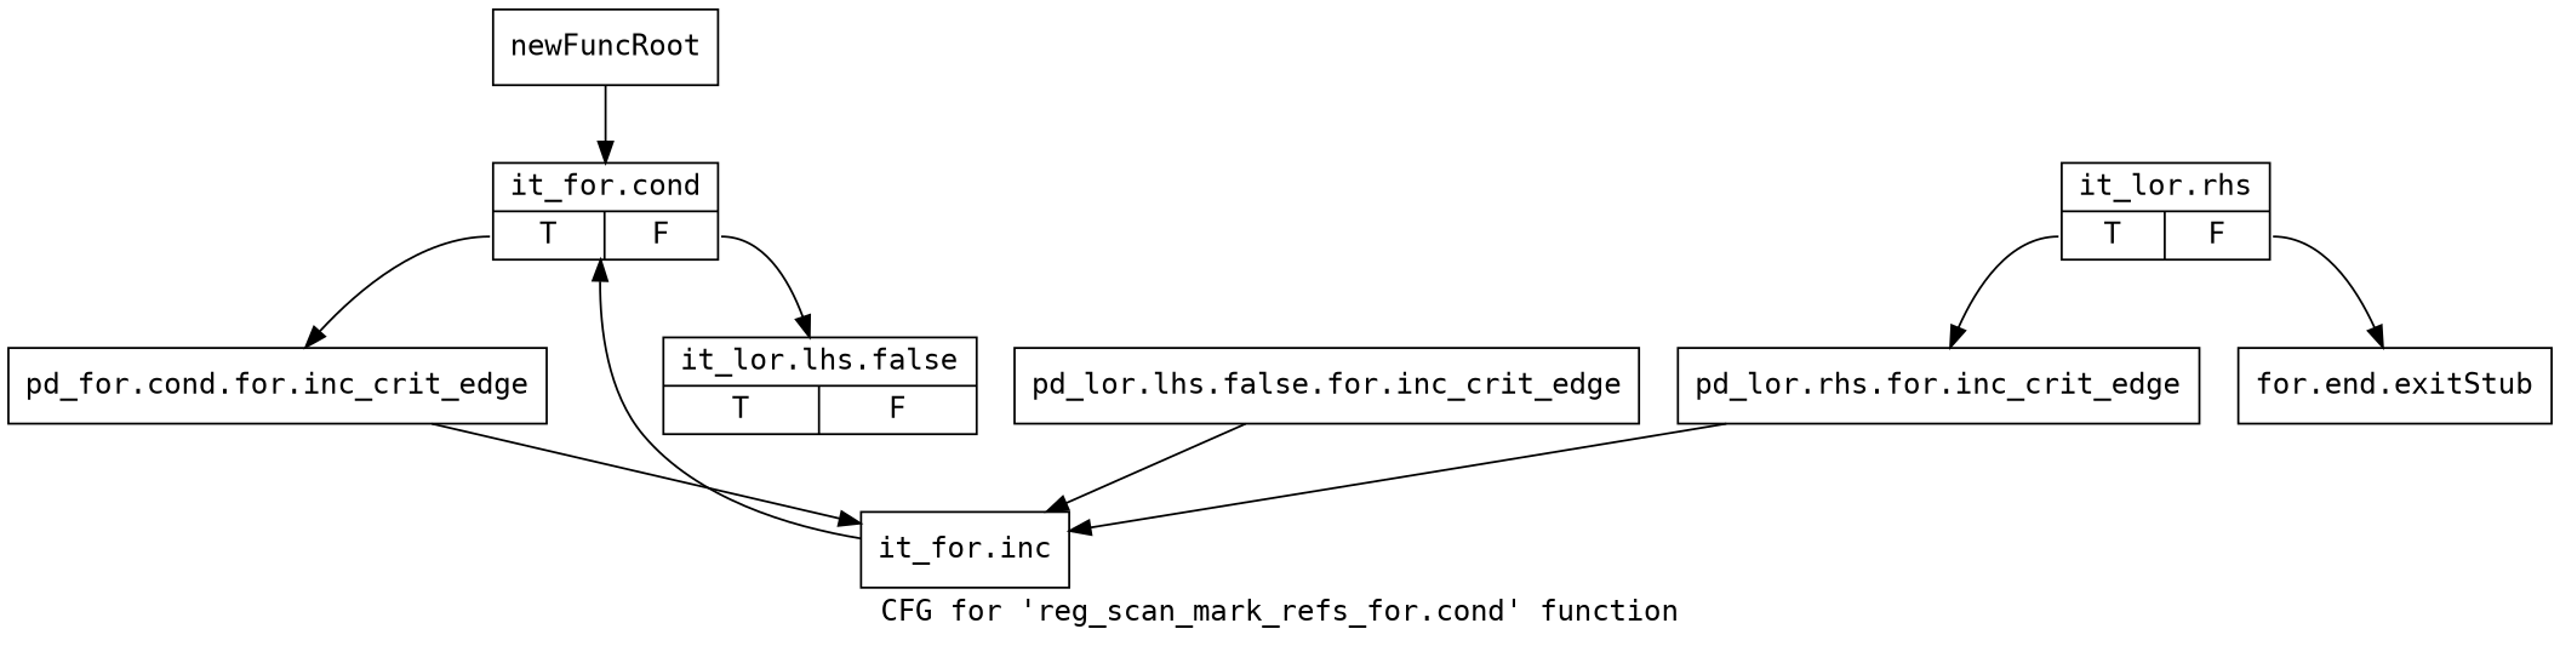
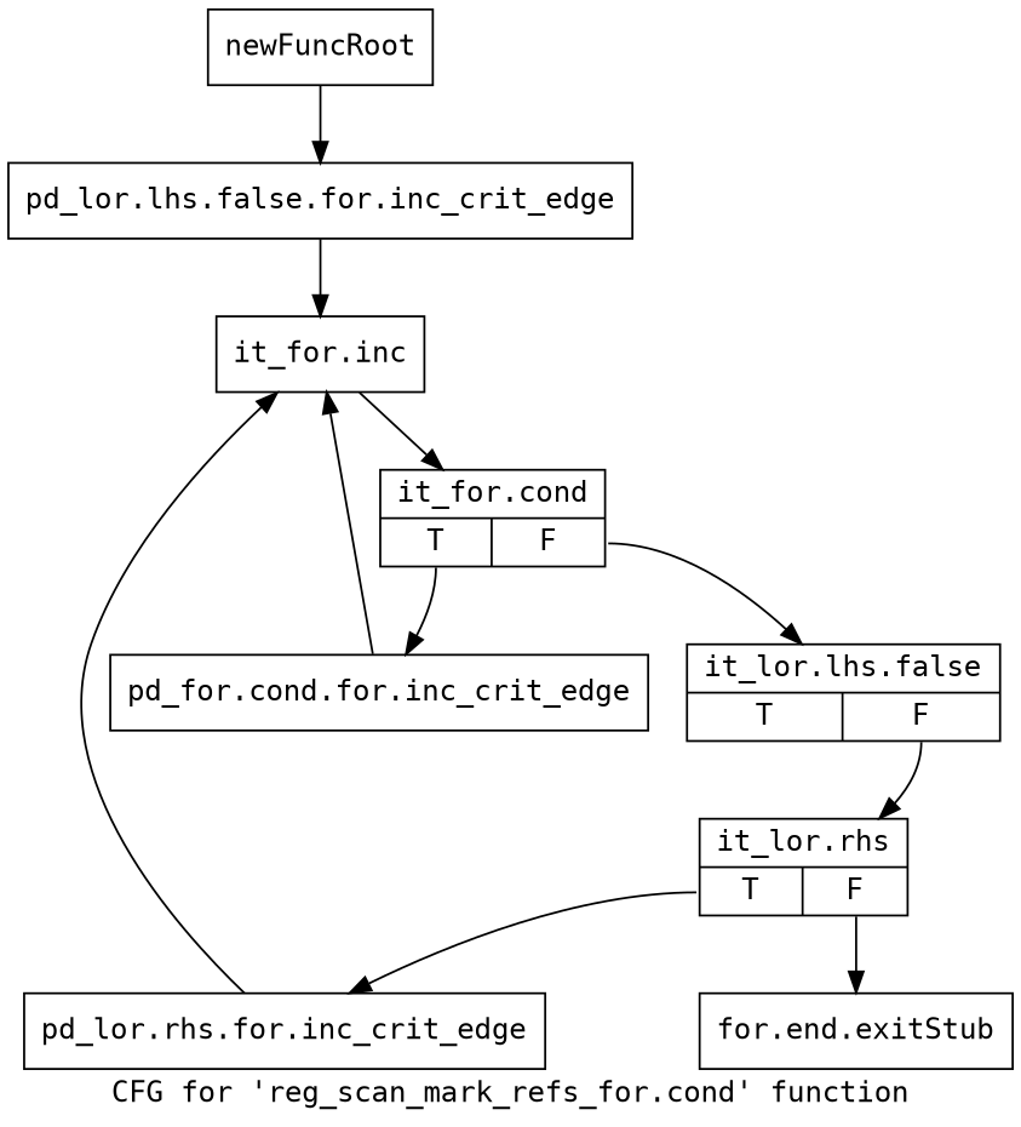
  digraph {
    fontname="DejaVu Sans Mono"
    label="CFG for 'reg_scan_mark_refs_for.cond' function"
    node [fontname="DejaVu Sans Mono" shape=record]
    edge [fontname="DejaVu Sans Mono"]
    n1 [label="{newFuncRoot}"]
    n2 [label="{it_for.cond|{<s0>T|<s1>F}}"]
    n3 [label="{pd_for.cond.for.inc_crit_edge}"]
    n4 [label="{it_lor.lhs.false|{<s0>T|<s1>F}}"]
    n5 [label="{it_for.inc}"]
    n6 [label="{it_lor.rhs|{<s0>T|<s1>F}}"]
    n7 [label="{for.end.exitStub}"]
    n8 [label="{pd_lor.lhs.false.for.inc_crit_edge}"]
    n9 [label="{pd_lor.rhs.for.inc_crit_edge}"]
-   n1 -> n2
+   n1 -> n8
    n2 -> n3 [tailport=s0]
    n2 -> n4 [tailport=s1]
    n3 -> n5
+   n4 -> n6 [tailport=s1]
    n5 -> n2
    n6 -> n7 [tailport=s1]
    n6 -> n9 [tailport=s0]
    n8 -> n5
    n9 -> n5
  }
